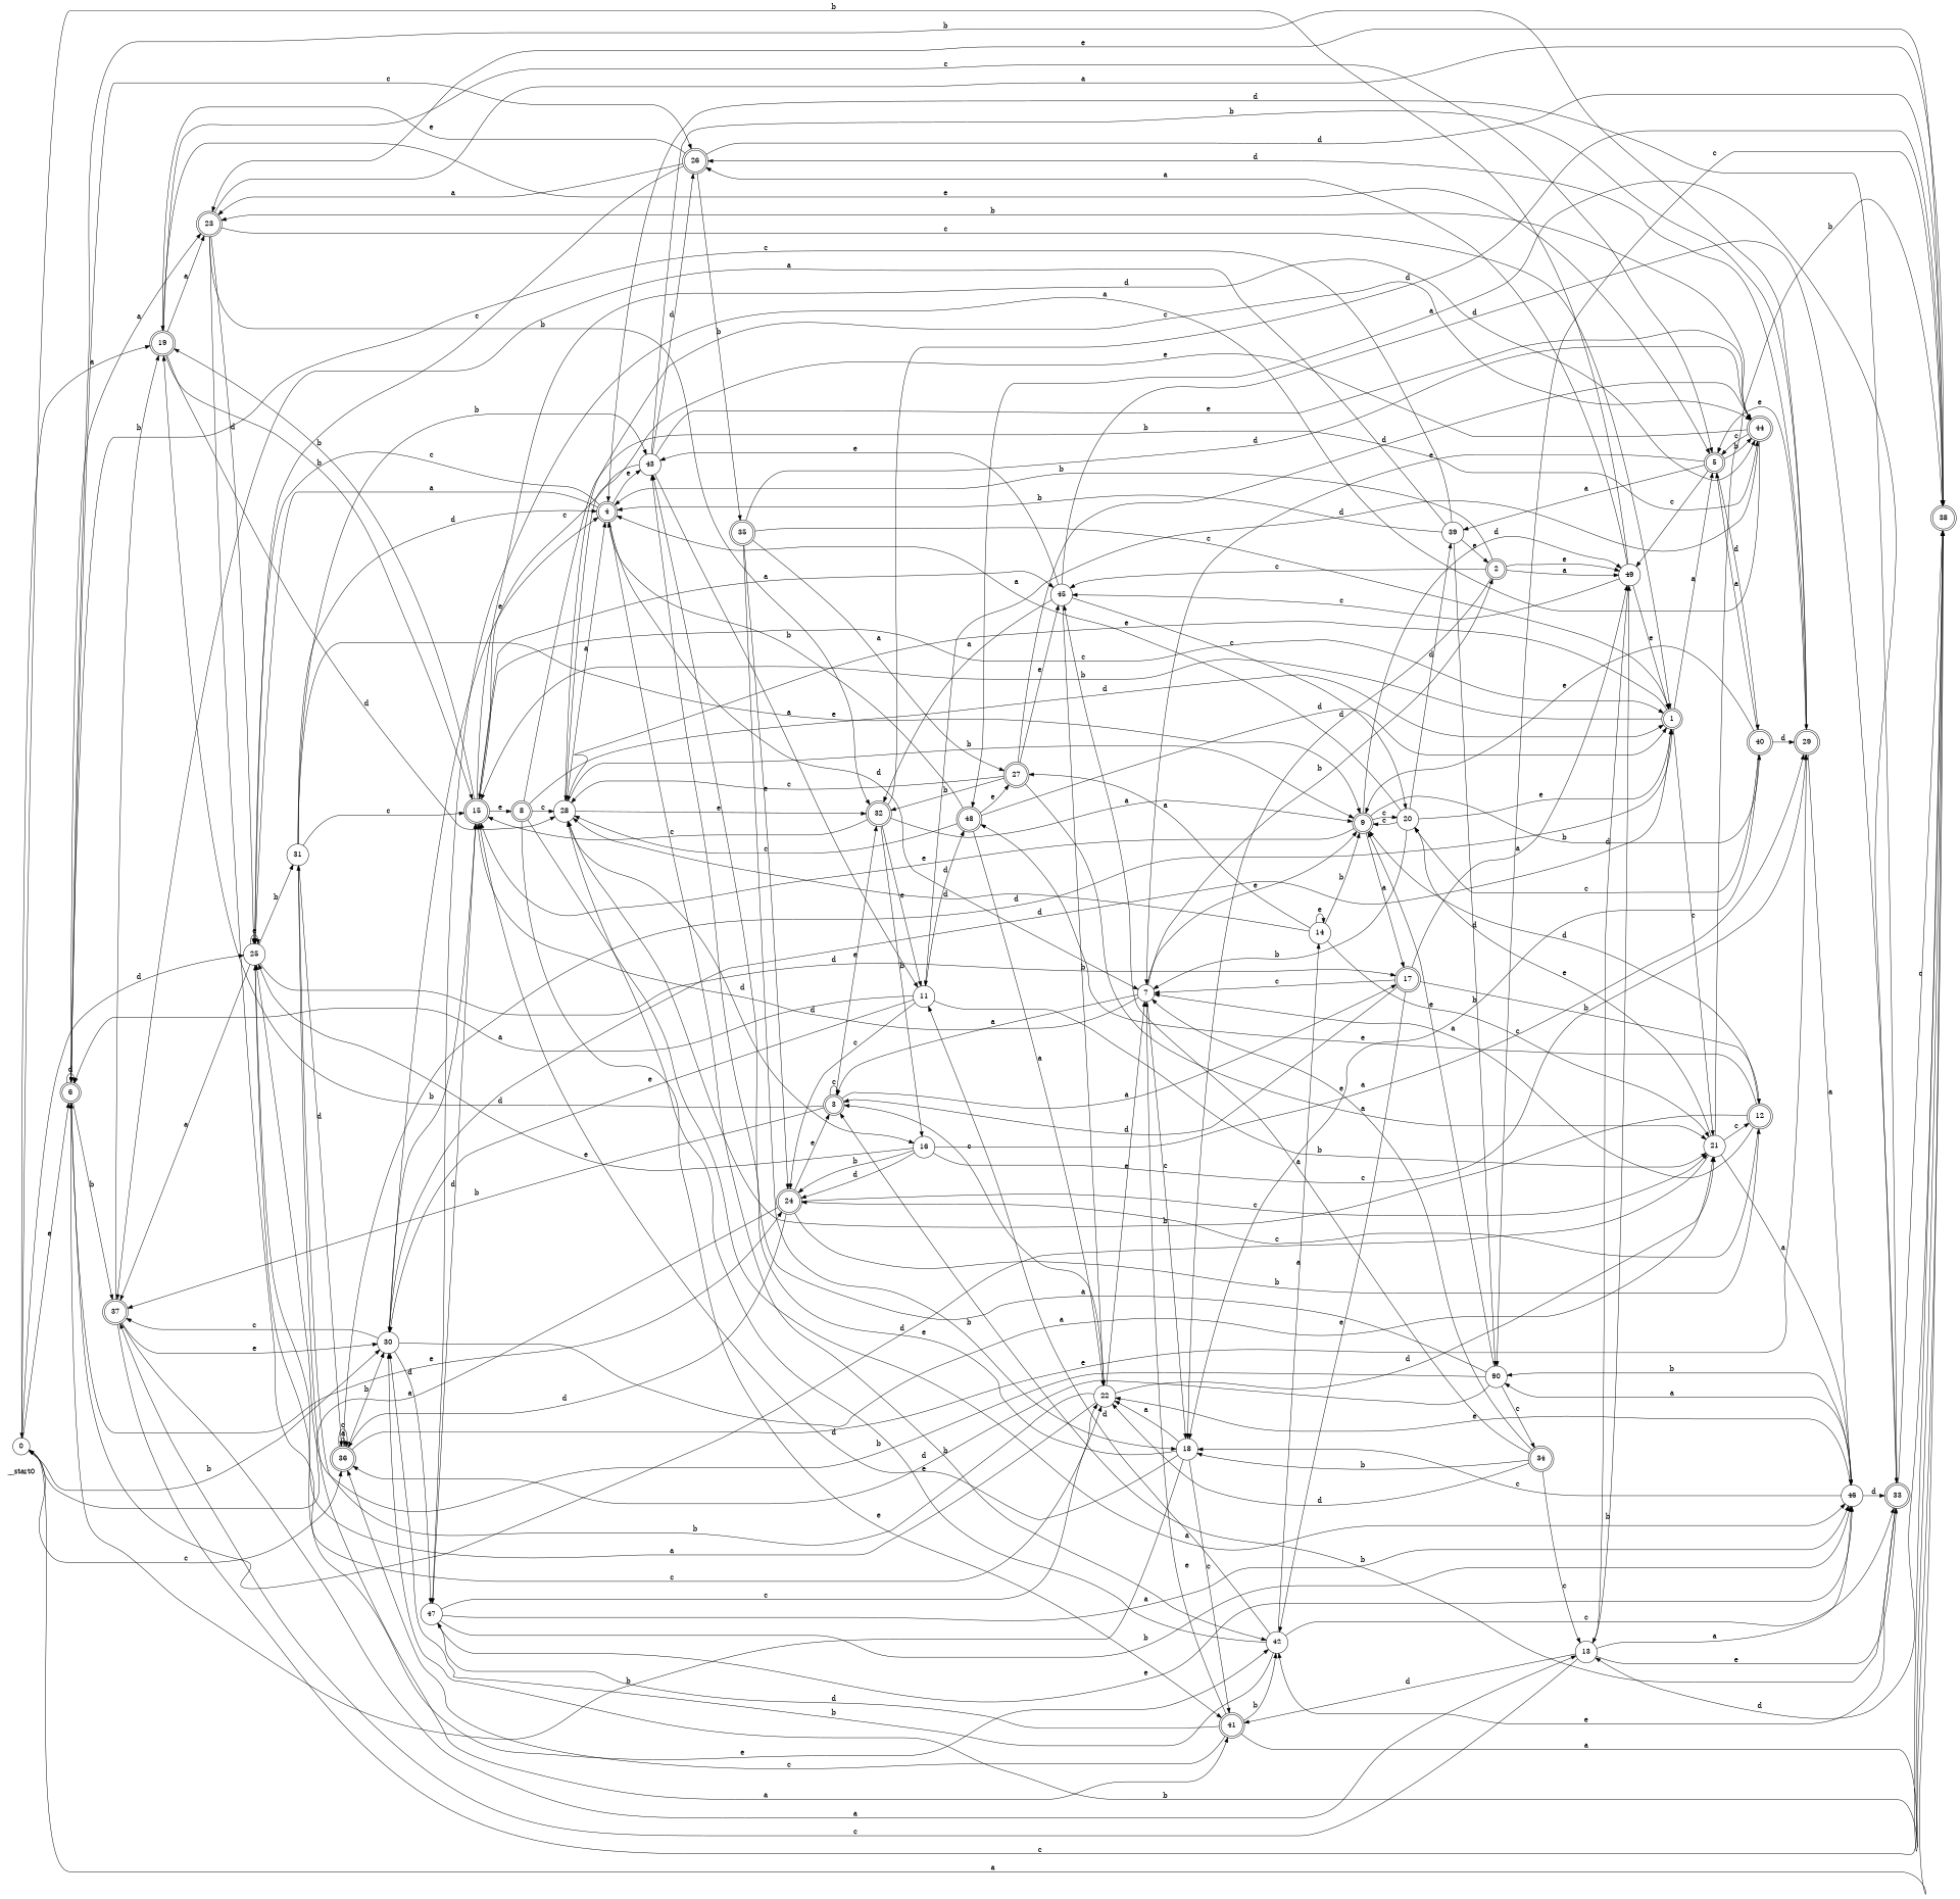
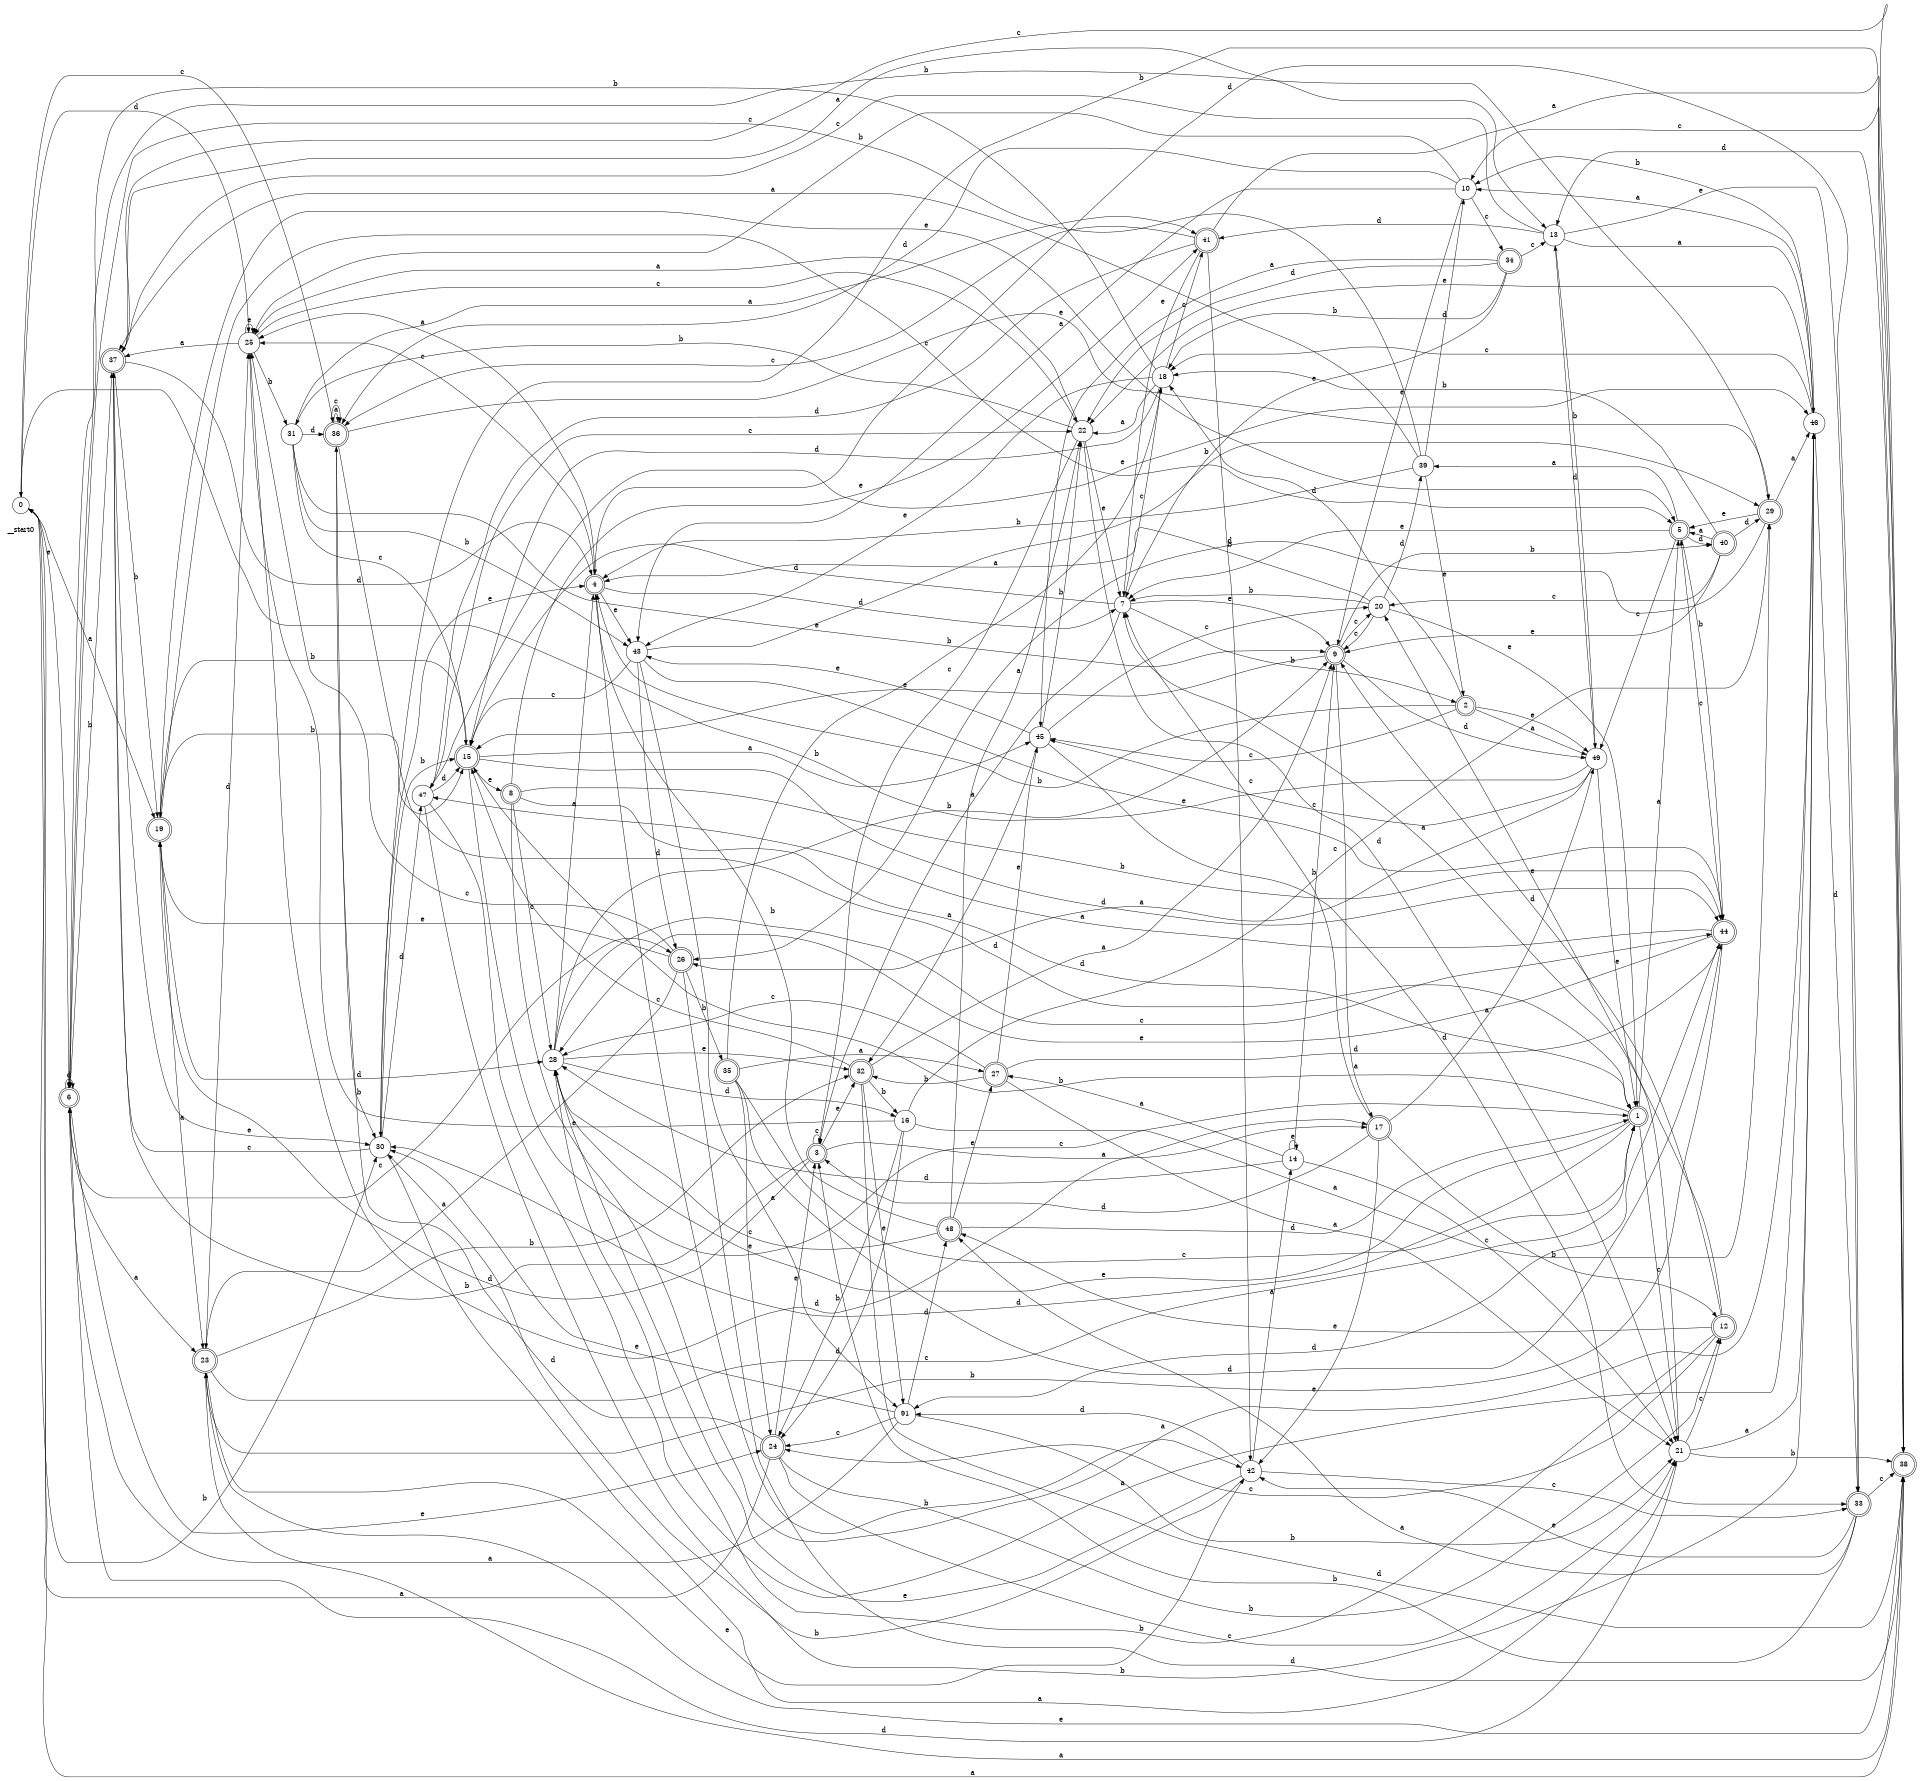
  digraph {
    rankdir=LR
    node [shape=doublecircle color=black fillcolor=white style="rounded,filled"]
    __start0 [shape=none color="" fillcolor="" style=""]
    n2 [label=0 shape=circle style=filled]
    n3 [label=6]
    n4 [label=19]
    n5 [label=25 shape=circle style=filled]
    n6 [label=30 shape=circle style=filled]
    n7 [label=36]
    n8 [label=37]
    n9 [label=23]
    n10 [label=24]
    n11 [label=26]
    n12 [label=5]
    n13 [label=15]
    n14 [label=28 shape=circle style=filled]
    n15 [label=17]
    n16 [label=22 shape=circle style=filled]
    n17 [label=31 shape=circle style=filled]
    n18 [label=21 shape=circle style=filled]
    n19 [label=4]
    n20 [label=47 shape=circle style=filled]
    n21 [label=1]
    n22 [label=29]
    n23 [label=49 shape=circle style=filled]
    n24 [label=7 shape=circle style=filled]
    n25 [label=39 shape=circle style=filled]
    n26 [label=40]
    n27 [label=44 style=filled]
    n28 [label=45 shape=circle style=filled]
    n29 [label=8]
    n30 [label=46 shape=circle]
    n31 [label=20 shape=circle style=filled]
    n32 [label=12]
    n33 [label=38]
    n34 [label=32]
    n35 [label=9]
    n36 [label=16 shape=circle style=filled]
    n37 [label=2]
    n38 [label=18 shape=circle style=filled]
    n39 [label=42 shape=circle style=filled]
    n40 [label=43 shape=circle style=filled]
    n41 [label=41]
    n42 [label=33]
    n43 [label=13 shape=circle style=filled]
    n44 [label=3]
-   n45 [label=11 shape=circle style=filled]
+   n45 [label=91 shape=circle style=filled]
    n46 [label=14 shape=circle style=filled]
-   n47 [label=90 shape=circle style=filled]
+   n47 [label=10 shape=circle style=filled]
    n48 [label=35]
    n49 [label=34]
    n50 [label=48]
    n51 [label=27]
    n2 -> n3 [label=e]
    n2 -> n4 [label=a]
    n2 -> n5 [label=d]
    n2 -> n6 [label=b]
    n2 -> n7 [label=c]
    n3 -> n3 [label=d]
    n3 -> n8 [label=b]
    n3 -> n9 [label=a]
    n3 -> n10 [label=e]
    n3 -> n11 [label=c]
    n4 -> n9 [label=a]
    n4 -> n12 [label=c]
    n4 -> n12 [label=e]
    n4 -> n13 [label=b]
    n4 -> n14 [label=d]
    n5 -> n5 [label=e]
    n5 -> n8 [label=a]
    n5 -> n15 [label=d]
    n5 -> n16 [label=c]
    n5 -> n17 [label=b]
    n6 -> n8 [label=c]
    n6 -> n13 [label=b]
    n6 -> n18 [label=a]
    n6 -> n19 [label=e]
    n6 -> n20 [label=d]
    n7 -> n6 [label=b]
    n7 -> n7 [label=a]
    n7 -> n7 [label=c]
    n7 -> n21 [label=d]
    n7 -> n22 [label=e]
    n8 -> n4 [label=b]
    n8 -> n6 [label=e]
-   n17 -> n19 [label=d]
+   n8 -> n19 [label=d]
    n8 -> n33 [label=c]
    n8 -> n43 [label=a]
    n9 -> n5 [label=d]
    n9 -> n21 [label=c]
    n9 -> n33 [label=a]
    n9 -> n34 [label=b]
    n9 -> n39 [label=e]
    n10 -> n2 [label=a]
    n10 -> n7 [label=d]
    n10 -> n18 [label=c]
    n10 -> n32 [label=b]
    n10 -> n44 [label=e]
    n11 -> n4 [label=e]
    n11 -> n5 [label=c]
    n11 -> n9 [label=a]
    n11 -> n33 [label=d]
    n11 -> n48 [label=b]
    n12 -> n23 [label=c]
    n12 -> n24 [label=e]
    n12 -> n25 [label=a]
    n12 -> n26 [label=d]
    n12 -> n27 [label=b]
    n13 -> n4 [label=b]
    n13 -> n21 [label=c]
    n13 -> n27 [label=d]
    n13 -> n28 [label=a]
    n13 -> n29 [label=e]
    n14 -> n19 [label=a]
    n14 -> n27 [label=c]
    n14 -> n34 [label=e]
    n14 -> n35 [label=b]
    n14 -> n36 [label=d]
    n15 -> n23 [label=a]
    n15 -> n24 [label=c]
    n15 -> n32 [label=b]
    n15 -> n39 [label=e]
    n15 -> n44 [label=d]
    n16 -> n5 [label=a]
    n16 -> n17 [label=b]
    n16 -> n18 [label=d]
    n16 -> n24 [label=e]
    n16 -> n44 [label=c]
    n17 -> n7 [label=d]
    n17 -> n13 [label=c]
    n17 -> n35 [label=e]
    n17 -> n40 [label=b]
    n17 -> n41 [label=a]
    n18 -> n3 [label=d]
    n18 -> n30 [label=a]
    n18 -> n31 [label=e]
    n18 -> n32 [label=c]
    n18 -> n33 [label=b]
    n19 -> n5 [label=a]
    n19 -> n5 [label=c]
    n19 -> n24 [label=d]
    n19 -> n39 [label=b]
    n19 -> n40 [label=e]
    n20 -> n13 [label=d]
    n20 -> n16 [label=c]
    n20 -> n30 [label=a]
    n20 -> n30 [label=b]
    n20 -> n30 [label=e]
    n21 -> n6 [label=d]
    n21 -> n12 [label=a]
    n21 -> n13 [label=b]
    n21 -> n14 [label=e]
    n21 -> n18 [label=c]
    n22 -> n3 [label=b]
    n22 -> n11 [label=d]
    n22 -> n12 [label=e]
    n22 -> n30 [label=a]
    n23 -> n2 [label=b]
    n23 -> n11 [label=a]
    n23 -> n21 [label=e]
    n23 -> n28 [label=c]
    n23 -> n43 [label=d]
    n24 -> n13 [label=d]
    n24 -> n35 [label=e]
    n24 -> n37 [label=b]
    n24 -> n38 [label=c]
    n24 -> n44 [label=a]
    n25 -> n3 [label=c]
    n25 -> n8 [label=a]
    n25 -> n19 [label=b]
    n25 -> n37 [label=e]
    n25 -> n47 [label=d]
    n26 -> n12 [label=a]
    n26 -> n22 [label=d]
    n26 -> n31 [label=c]
    n26 -> n35 [label=e]
    n26 -> n38 [label=b]
    n27 -> n9 [label=b]
    n27 -> n12 [label=c]
    n27 -> n14 [label=e]
    n27 -> n20 [label=a]
    n27 -> n45 [label=d]
    n28 -> n16 [label=b]
    n28 -> n31 [label=c]
    n28 -> n34 [label=a]
    n28 -> n40 [label=e]
    n28 -> n42 [label=d]
    n29 -> n14 [label=c]
    n29 -> n21 [label=d]
    n29 -> n27 [label=b]
    n29 -> n30 [label=a]
    n29 -> n41 [label=e]
    n30 -> n16 [label=e]
    n30 -> n38 [label=c]
    n30 -> n42 [label=d]
    n30 -> n47 [label=a]
    n30 -> n47 [label=b]
    n31 -> n19 [label=a]
    n31 -> n21 [label=e]
    n31 -> n24 [label=b]
    n31 -> n25 [label=d]
    n31 -> n35 [label=c]
    n32 -> n10 [label=c]
    n32 -> n14 [label=b]
    n32 -> n24 [label=a]
    n32 -> n35 [label=d]
    n32 -> n50 [label=e]
    n33 -> n2 [label=a]
    n33 -> n6 [label=b]
    n33 -> n9 [label=e]
    n33 -> n43 [label=d]
    n33 -> n47 [label=c]
    n34 -> n13 [label=c]
    n34 -> n33 [label=d]
    n34 -> n35 [label=a]
    n34 -> n36 [label=b]
    n34 -> n45 [label=e]
    n35 -> n13 [label=e]
    n35 -> n15 [label=a]
    n35 -> n23 [label=d]
    n35 -> n26 [label=b]
    n35 -> n31 [label=c]
    n36 -> n5 [label=e]
    n36 -> n10 [label=b]
    n36 -> n10 [label=d]
    n36 -> n22 [label=a]
    n36 -> n22 [label=c]
    n37 -> n19 [label=b]
    n37 -> n23 [label=a]
    n37 -> n23 [label=e]
    n37 -> n28 [label=c]
    n37 -> n38 [label=d]
    n38 -> n3 [label=b]
    n38 -> n13 [label=d]
    n38 -> n16 [label=a]
    n38 -> n40 [label=e]
    n38 -> n41 [label=c]
    n39 -> n6 [label=b]
    n39 -> n14 [label=e]
    n39 -> n42 [label=c]
    n39 -> n45 [label=d]
    n39 -> n46 [label=a]
    n40 -> n11 [label=d]
    n40 -> n13 [label=c]
    n40 -> n22 [label=b]
    n40 -> n27 [label=e]
    n40 -> n45 [label=a]
    n41 -> n7 [label=c]
    n41 -> n20 [label=d]
    n41 -> n24 [label=e]
    n41 -> n33 [label=a]
    n41 -> n39 [label=b]
    n42 -> n19 [label=d]
    n42 -> n33 [label=c]
    n42 -> n39 [label=e]
    n42 -> n44 [label=b]
    n42 -> n50 [label=a]
    n43 -> n8 [label=c]
    n43 -> n23 [label=b]
    n43 -> n30 [label=a]
    n43 -> n41 [label=d]
    n43 -> n42 [label=e]
    n44 -> n4 [label=d]
    n44 -> n8 [label=b]
    n44 -> n15 [label=a]
    n44 -> n34 [label=e]
    n44 -> n44 [label=c]
    n45 -> n3 [label=a]
    n45 -> n6 [label=e]
    n45 -> n10 [label=c]
    n45 -> n18 [label=b]
    n45 -> n50 [label=d]
    n46 -> n14 [label=d]
    n46 -> n18 [label=c]
    n46 -> n35 [label=b]
    n46 -> n46 [label=e]
    n46 -> n51 [label=a]
    n47 -> n5 [label=b]
    n47 -> n7 [label=d]
    n47 -> n35 [label=e]
    n47 -> n40 [label=a]
    n47 -> n49 [label=c]
    n48 -> n10 [label=e]
    n48 -> n21 [label=c]
    n48 -> n27 [label=d]
    n48 -> n38 [label=b]
    n48 -> n51 [label=a]
    n49 -> n16 [label=d]
    n49 -> n24 [label=e]
    n49 -> n28 [label=a]
    n49 -> n38 [label=b]
    n49 -> n43 [label=c]
    n50 -> n14 [label=c]
    n50 -> n16 [label=a]
    n50 -> n19 [label=b]
    n50 -> n21 [label=d]
    n50 -> n51 [label=e]
    n51 -> n14 [label=c]
    n51 -> n18 [label=a]
    n51 -> n27 [label=d]
    n51 -> n28 [label=e]
    n51 -> n34 [label=b]
  }
